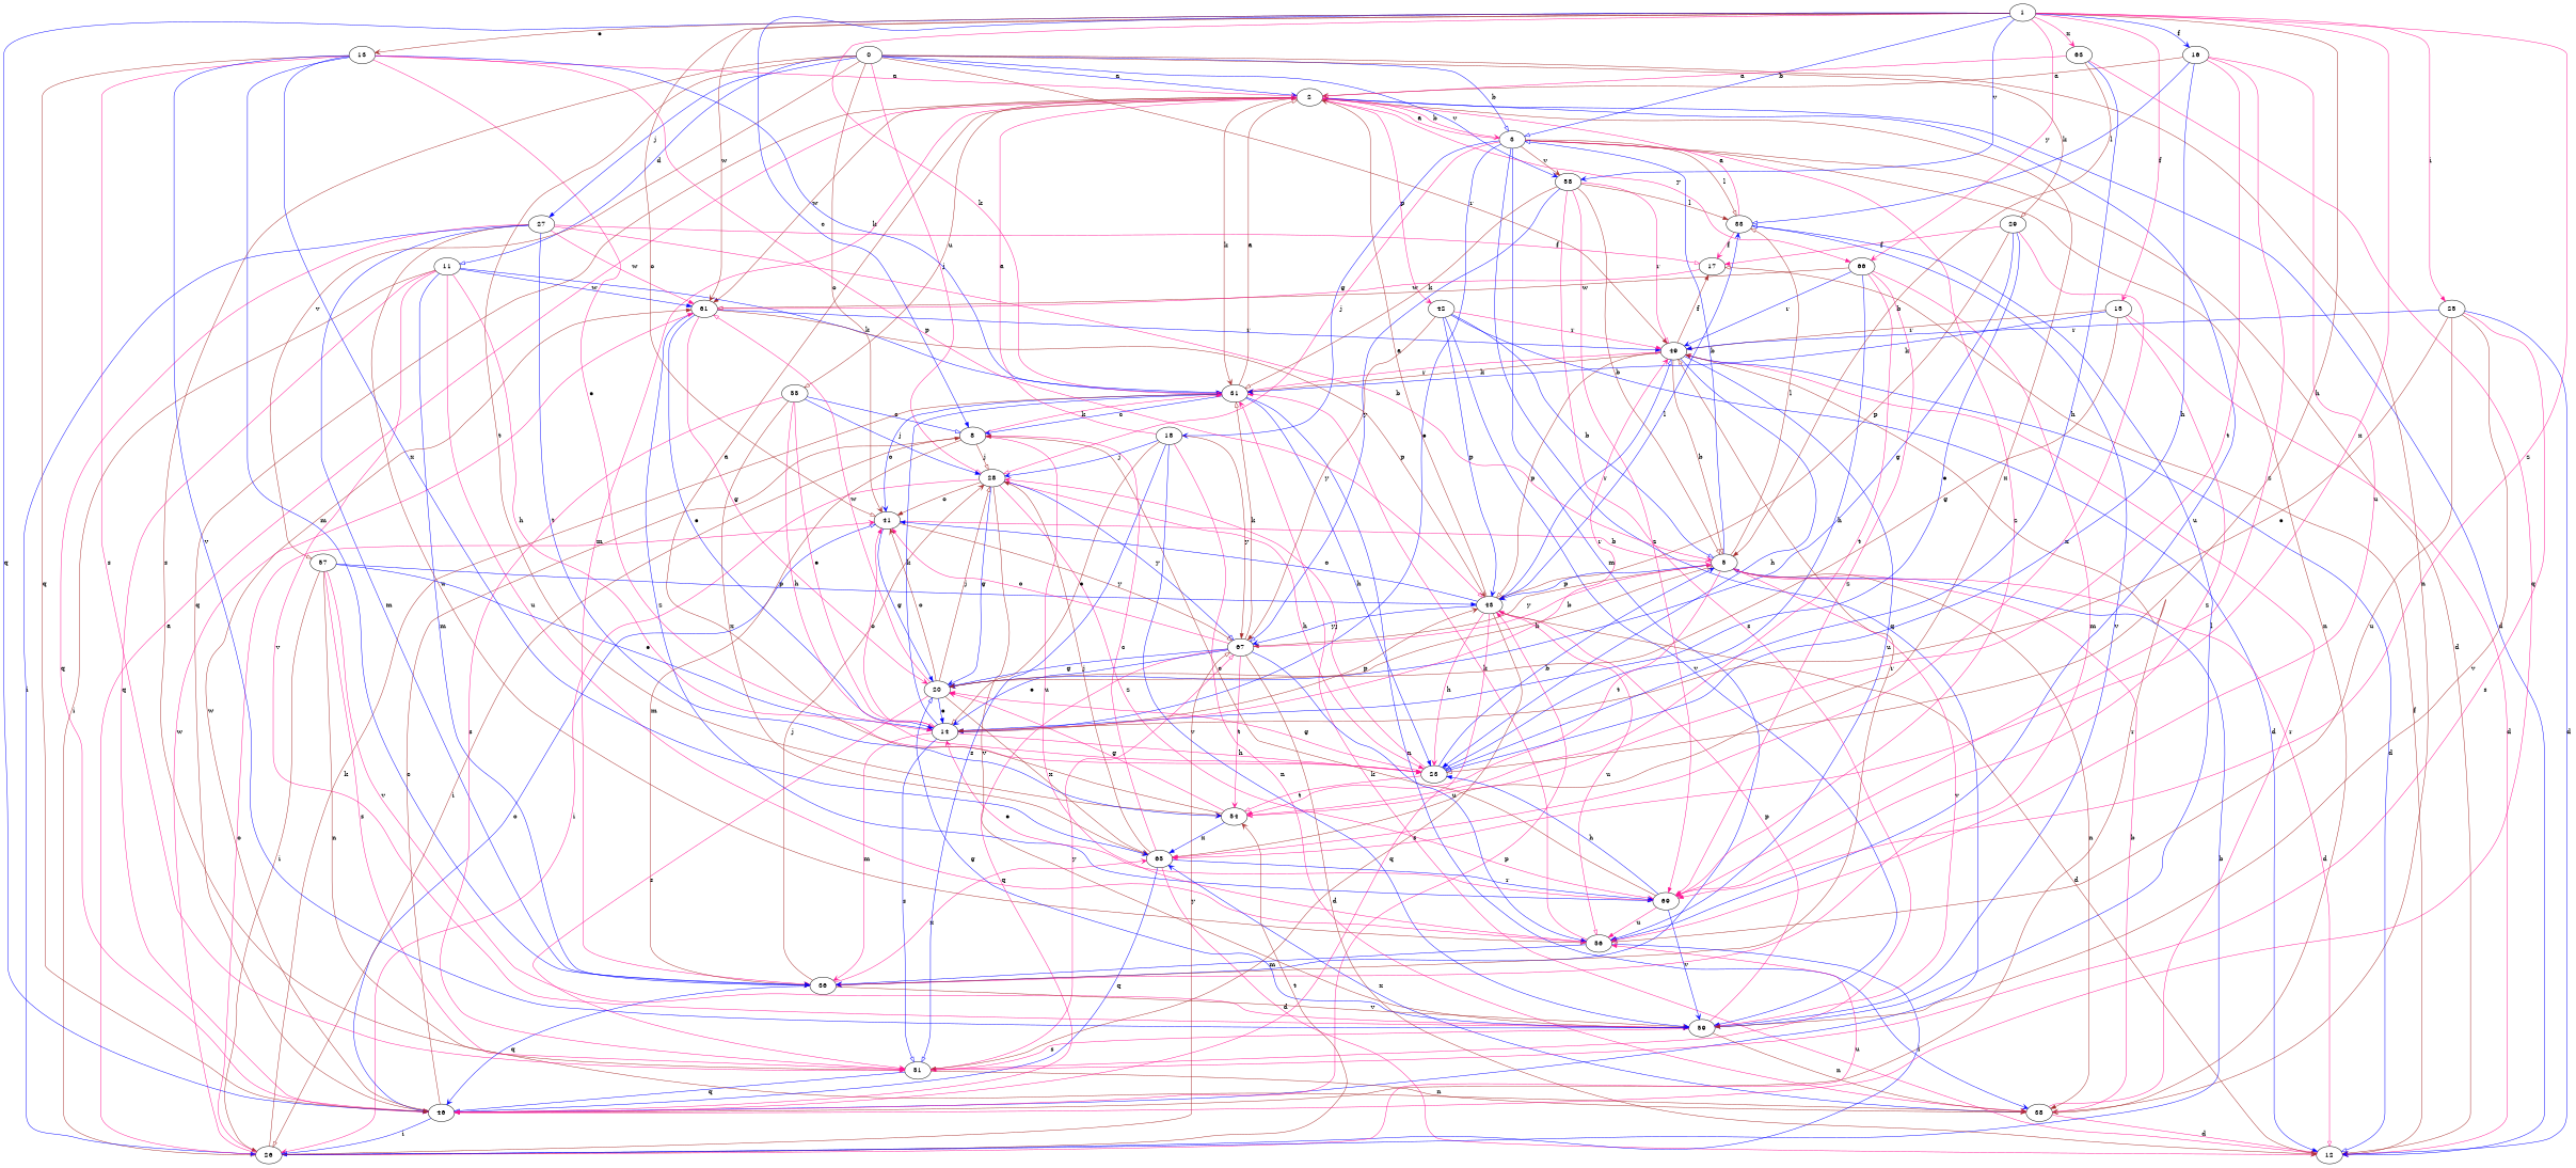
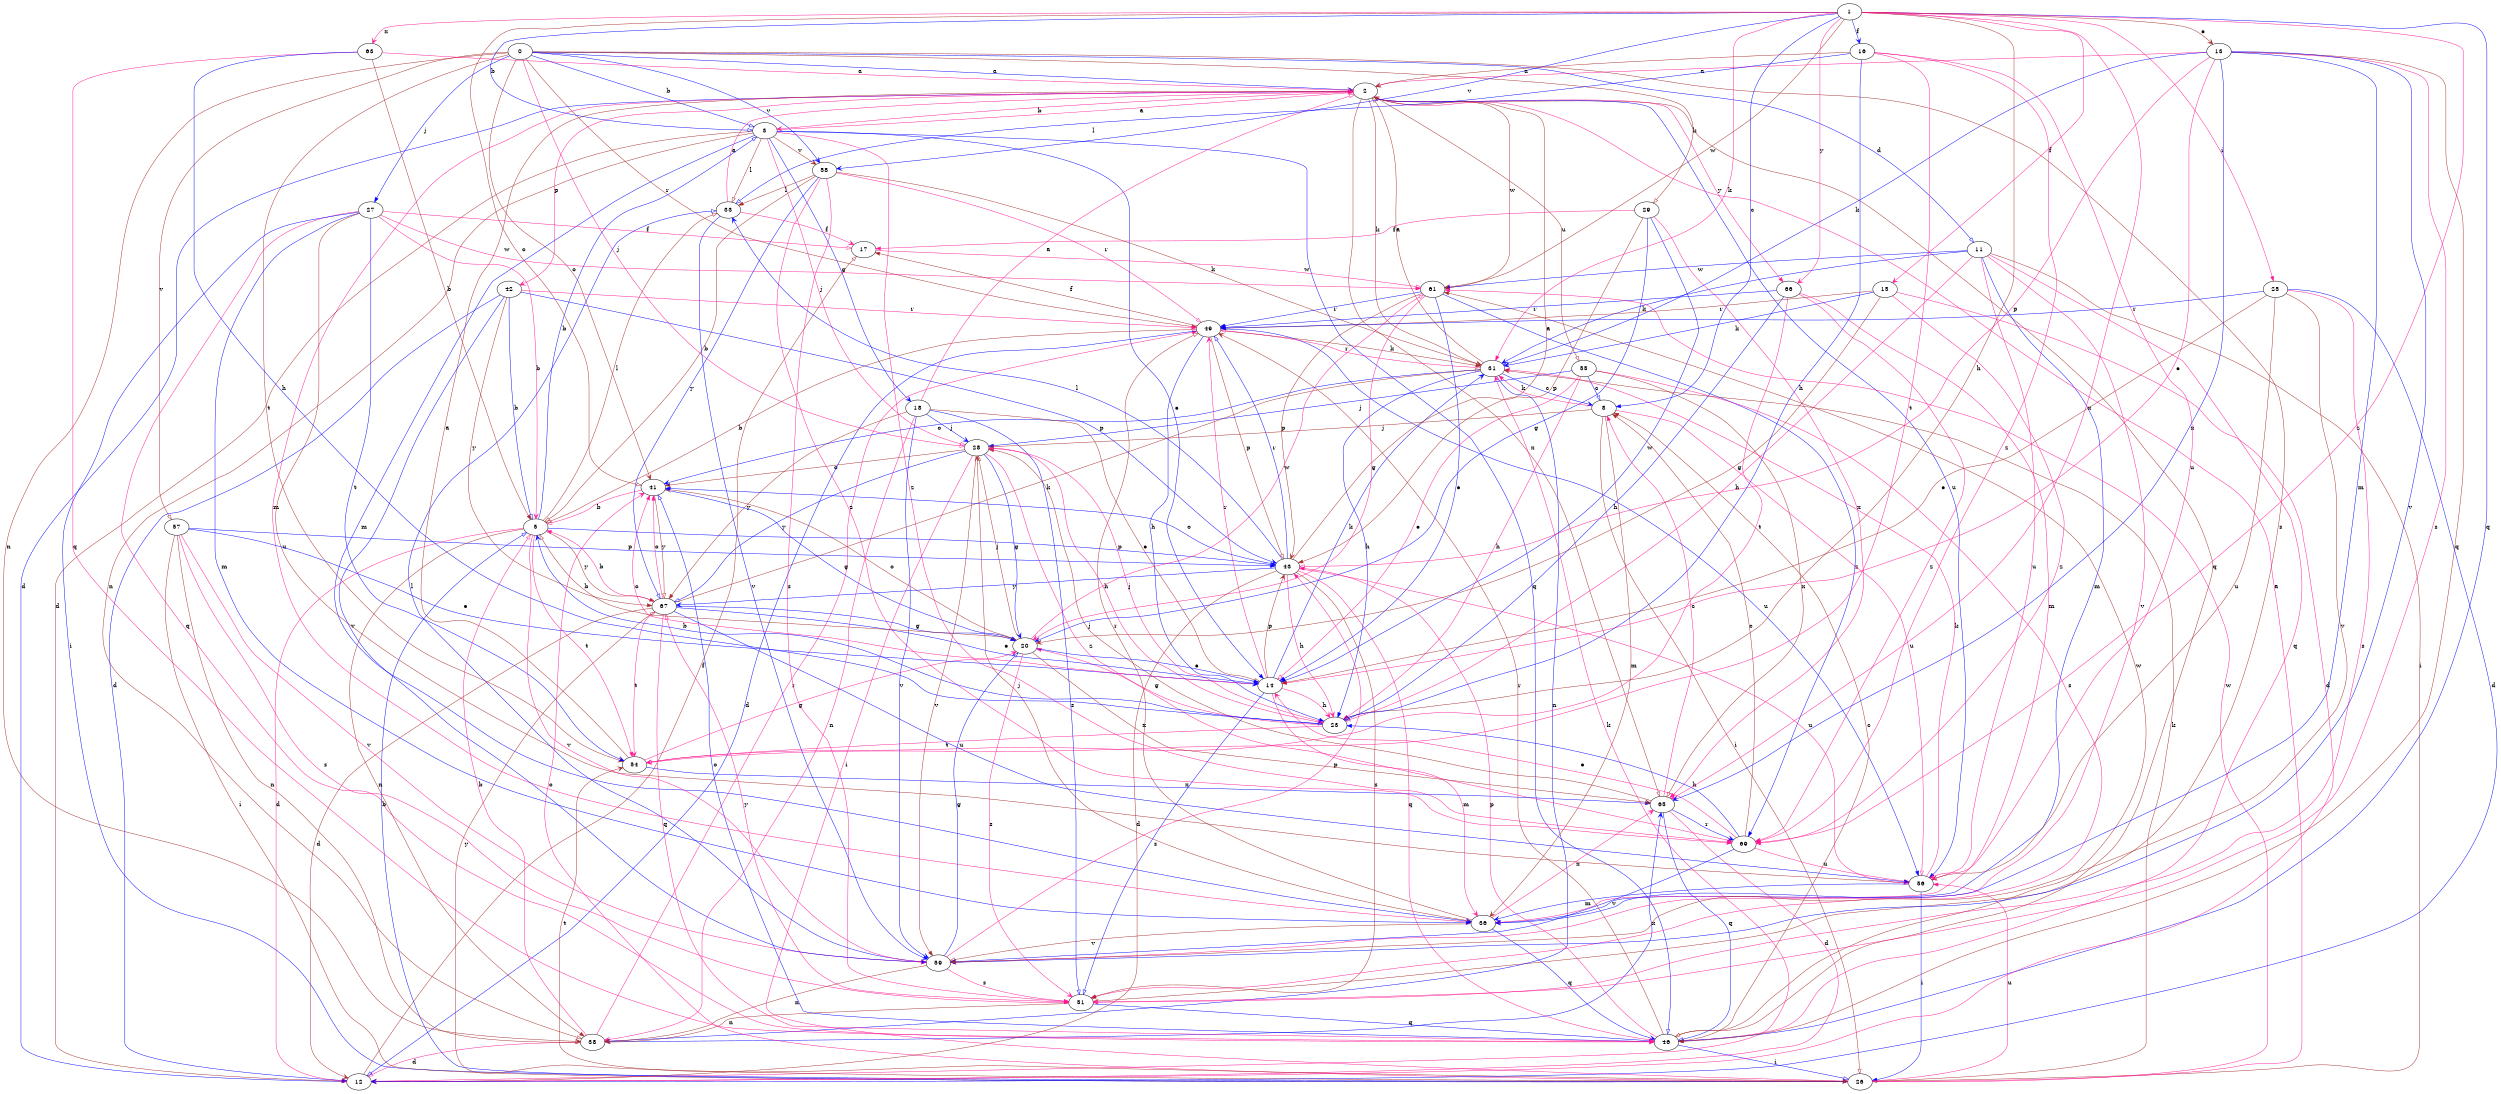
  strict digraph {
    edge [arrowhead=onormal color=deeppink]
    0
    2
    3
    11
    27
    28
    29
    38
    41
    49
    51
    54
    57
    58
    31
    46
    61
    65
    66
    12
    36
    42
    55
    56
    69
    14
    18
    33
    23
    59
    26
    5
    17
    67
    20
    43
    1
    8
    13
    15
    16
    25
    63
    0 -> 2 [arrowhead=vee color=blue label=a]
    0 -> 3 [color=blue label=b]
    0 -> 11 [color=blue label=d]
    0 -> 27 [arrowhead=normal color=blue label=j]
    0 -> 28 [label=j]
    0 -> 29 [color=brown label=k]
    0 -> 38 [arrowhead=vee color=brown label=n]
    0 -> 41 [arrowhead=vee color=brown label=o]
    0 -> 49 [arrowhead=normal color=brown label=r]
    0 -> 51 [color=brown label=s]
    0 -> 54 [arrowhead=vee color=brown label=t]
    0 -> 57 [color=brown label=v]
    0 -> 58 [arrowhead=vee color=blue label=v]
    2 -> 3 [arrowhead=vee label=b]
    2 -> 31 [arrowhead=vee color=brown label=k]
    2 -> 46 [color=brown label=q]
    2 -> 61 [arrowhead=normal color=brown label=w]
    2 -> 65 [color=brown label=x]
    2 -> 66 [arrowhead=normal label=y]
    2 -> 12 [color=blue label=d]
    2 -> 36 [arrowhead=vee label=m]
    2 -> 42 [arrowhead=vee label=p]
    2 -> 55 [color=brown label=u]
    2 -> 56 [arrowhead=normal color=blue label=u]
    3 -> 2 [label=a]
    3 -> 28 [label=j]
    3 -> 38 [color=brown label=n]
    3 -> 58 [arrowhead=vee color=brown label=v]
    3 -> 46 [color=blue label=q]
    3 -> 12 [arrowhead=normal color=brown label=d]
    3 -> 36 [arrowhead=vee color=blue label=m]
    3 -> 69 [arrowhead=vee label=z]
    3 -> 14 [arrowhead=normal color=blue label=e]
    3 -> 18 [arrowhead=vee color=blue label=g]
    3 -> 33 [color=brown label=l]
    11 -> 31 [arrowhead=vee color=blue label=k]
    11 -> 46 [label=q]
    11 -> 61 [arrowhead=normal color=blue label=w]
    11 -> 36 [color=blue label=m]
    11 -> 56 [arrowhead=vee label=u]
    11 -> 23 [label=h]
    11 -> 59 [arrowhead=vee label=v]
    11 -> 26 [color=brown label=i]
    27 -> 54 [arrowhead=vee color=blue label=t]
    27 -> 46 [arrowhead=vee label=q]
    27 -> 61 [arrowhead=normal label=w]
    27 -> 36 [arrowhead=normal color=blue label=m]
    27 -> 56 [color=brown label=u]
    27 -> 26 [arrowhead=normal color=blue label=i]
    27 -> 5 [arrowhead=vee label=b]
    27 -> 17 [label=f]
    28 -> 41 [arrowhead=normal color=brown label=o]
    28 -> 69 [arrowhead=vee label=z]
    28 -> 23 [arrowhead=normal label=h]
    28 -> 59 [arrowhead=normal color=brown label=v]
    28 -> 26 [arrowhead=vee label=i]
    28 -> 67 [color=blue label=y]
    28 -> 20 [arrowhead=vee color=blue label=g]
    29 -> 65 [arrowhead=normal label=x]
-   29 -> 14 [arrowhead=normal color=blue label=e]
+   29 -> 14 [arrowhead=normal color=blue label=w]
    29 -> 17 [arrowhead=normal label=f]
    29 -> 20 [arrowhead=vee color=blue label=g]
    29 -> 43 [arrowhead=normal color=brown label=p]
    38 -> 49 [arrowhead=normal label=r]
    38 -> 65 [arrowhead=vee color=blue label=x]
    38 -> 12 [label=d]
    38 -> 5 [label=b]
    41 -> 5 [label=b]
    41 -> 67 [color=brown label=y]
    41 -> 20 [arrowhead=normal color=blue label=g]
    49 -> 31 [arrowhead=normal color=brown label=k]
    49 -> 12 [color=blue label=d]
    49 -> 56 [arrowhead=normal color=blue label=u]
    49 -> 23 [arrowhead=normal color=blue label=h]
    49 -> 5 [color=brown label=b]
    49 -> 17 [arrowhead=normal color=brown label=f]
    49 -> 43 [color=brown label=p]
    51 -> 38 [color=brown label=n]
    51 -> 46 [color=blue label=q]
    51 -> 67 [label=y]
    54 -> 2 [arrowhead=normal color=brown label=a]
    54 -> 65 [arrowhead=normal color=blue label=x]
    54 -> 20 [arrowhead=vee label=g]
    57 -> 38 [color=brown label=n]
    57 -> 51 [arrowhead=normal label=s]
    57 -> 14 [arrowhead=vee color=blue label=e]
    57 -> 59 [arrowhead=vee label=v]
    57 -> 26 [arrowhead=normal color=brown label=i]
    57 -> 43 [arrowhead=normal color=blue label=p]
    58 -> 49 [label=r]
    58 -> 51 [arrowhead=normal label=s]
    58 -> 31 [color=brown label=k]
    58 -> 69 [arrowhead=normal label=z]
    58 -> 33 [arrowhead=normal color=brown label=l]
    58 -> 5 [color=brown label=b]
    58 -> 67 [color=blue label=y]
    31 -> 2 [color=brown label=a]
    31 -> 38 [arrowhead=vee color=blue label=n]
    31 -> 41 [arrowhead=vee color=blue label=o]
    31 -> 49 [label=r]
    31 -> 23 [arrowhead=normal color=blue label=h]
    31 -> 8 [arrowhead=vee color=blue label=c]
    46 -> 41 [color=blue label=o]
    46 -> 49 [arrowhead=vee color=brown label=r]
    46 -> 61 [arrowhead=normal color=brown label=w]
    46 -> 26 [color=blue label=i]
    46 -> 43 [arrowhead=normal label=p]
    46 -> 8 [arrowhead=normal color=brown label=c]
    61 -> 49 [arrowhead=normal color=blue label=r]
    61 -> 69 [arrowhead=normal color=blue label=z]
    61 -> 14 [arrowhead=normal color=blue label=e]
    61 -> 20 [arrowhead=vee label=g]
    61 -> 43 [arrowhead=vee color=brown label=p]
    65 -> 28 [arrowhead=normal color=brown label=j]
    65 -> 46 [color=blue label=q]
    65 -> 12 [label=d]
    65 -> 69 [arrowhead=vee color=blue label=r]
    65 -> 8 [arrowhead=normal label=c]
    66 -> 49 [arrowhead=vee color=blue label=r]
    66 -> 54 [label=t]
-   66 -> 61 [color=brown label=w]
    66 -> 36 [arrowhead=normal label=m]
    66 -> 69 [arrowhead=normal label=z]
    66 -> 23 [color=blue label=h]
    12 -> 31 [arrowhead=vee label=k]
    12 -> 17 [color=brown label=f]
    36 -> 28 [arrowhead=vee color=brown label=j]
    36 -> 49 [color=brown label=r]
    36 -> 46 [arrowhead=vee color=blue label=q]
    36 -> 65 [arrowhead=vee label=x]
    36 -> 59 [color=brown label=v]
    42 -> 49 [arrowhead=normal label=r]
    42 -> 12 [arrowhead=normal color=blue label=d]
    42 -> 59 [arrowhead=normal color=blue label=v]
    42 -> 5 [color=blue label=b]
    42 -> 67 [arrowhead=normal color=brown label=y]
    42 -> 43 [arrowhead=vee color=blue label=p]
    55 -> 28 [arrowhead=normal color=blue label=j]
    55 -> 51 [arrowhead=normal label=s]
    55 -> 65 [color=brown label=x]
    55 -> 14 [label=e]
    55 -> 23 [arrowhead=normal label=h]
    55 -> 8 [color=blue label=c]
    56 -> 31 [arrowhead=normal label=k]
    56 -> 36 [arrowhead=vee color=blue label=m]
    56 -> 26 [arrowhead=normal color=blue label=i]
    69 -> 56 [arrowhead=normal label=u]
    69 -> 14 [arrowhead=vee label=e]
    69 -> 23 [arrowhead=normal color=blue label=h]
    69 -> 59 [arrowhead=vee color=blue label=v]
    69 -> 8 [arrowhead=normal color=brown label=c]
    14 -> 41 [arrowhead=normal label=o]
    14 -> 49 [arrowhead=vee label=r]
    14 -> 51 [color=blue label=s]
    14 -> 31 [arrowhead=vee color=blue label=k]
    14 -> 36 [arrowhead=vee label=m]
    14 -> 23 [arrowhead=vee label=h]
    14 -> 43 [arrowhead=vee color=brown label=p]
    18 -> 2 [label=a]
    18 -> 28 [arrowhead=vee color=blue label=j]
    18 -> 38 [arrowhead=vee label=n]
    18 -> 51 [color=blue label=s]
    18 -> 14 [color=brown label=e]
    18 -> 59 [arrowhead=vee color=blue label=v]
    18 -> 67 [arrowhead=normal color=brown label=y]
    33 -> 2 [arrowhead=vee label=a]
    33 -> 59 [arrowhead=vee color=blue label=v]
    33 -> 17 [arrowhead=vee label=f]
    23 -> 28 [arrowhead=vee label=j]
    23 -> 54 [label=t]
    23 -> 5 [arrowhead=vee color=blue label=b]
    23 -> 20 [arrowhead=normal label=g]
    59 -> 38 [arrowhead=vee color=brown label=n]
    59 -> 51 [label=s]
    59 -> 33 [color=blue label=l]
    59 -> 20 [color=blue label=g]
    59 -> 43 [arrowhead=normal label=p]
    26 -> 2 [label=a]
    26 -> 41 [arrowhead=vee label=o]
    26 -> 54 [arrowhead=vee color=brown label=t]
    26 -> 31 [arrowhead=vee color=brown label=k]
    26 -> 61 [arrowhead=normal label=w]
    26 -> 56 [arrowhead=normal label=u]
    26 -> 5 [color=blue label=b]
    26 -> 67 [color=brown label=y]
    5 -> 3 [color=blue label=b]
    5 -> 38 [arrowhead=normal color=brown label=n]
    5 -> 54 [arrowhead=normal label=t]
    5 -> 12 [label=d]
    5 -> 33 [color=brown label=l]
    5 -> 59 [label=v]
    5 -> 67 [arrowhead=normal color=brown label=y]
    5 -> 43 [arrowhead=vee color=blue label=p]
    17 -> 61 [label=w]
    67 -> 41 [arrowhead=normal label=o]
    67 -> 54 [arrowhead=vee label=t]
    67 -> 31 [color=brown label=k]
    67 -> 46 [arrowhead=normal label=q]
    67 -> 12 [arrowhead=vee color=brown label=d]
    67 -> 56 [arrowhead=normal color=blue label=u]
    67 -> 14 [arrowhead=vee color=blue label=e]
    67 -> 5 [arrowhead=normal label=b]
    67 -> 20 [arrowhead=normal color=blue label=g]
    20 -> 28 [color=brown label=j]
    20 -> 41 [arrowhead=vee color=brown label=o]
    20 -> 51 [arrowhead=vee label=s]
    20 -> 61 [label=w]
    20 -> 65 [arrowhead=vee color=brown label=x]
    20 -> 14 [arrowhead=normal color=blue label=e]
    20 -> 5 [color=brown label=b]
    43 -> 2 [arrowhead=vee color=brown label=a]
    43 -> 41 [arrowhead=normal color=blue label=o]
    43 -> 49 [color=blue label=r]
    43 -> 51 [arrowhead=normal color=brown label=s]
    43 -> 46 [label=q]
    43 -> 12 [color=brown label=d]
    43 -> 56 [label=u]
    43 -> 33 [arrowhead=vee color=blue label=l]
    43 -> 23 [arrowhead=vee label=h]
    43 -> 67 [arrowhead=vee color=blue label=y]
    1 -> 3 [color=blue label=b]
    1 -> 41 [color=brown label=o]
    1 -> 58 [arrowhead=vee color=blue label=v]
    1 -> 31 [arrowhead=normal label=k]
    1 -> 46 [color=blue label=q]
    1 -> 61 [arrowhead=vee color=brown label=w]
    1 -> 65 [arrowhead=vee label=x]
    1 -> 66 [arrowhead=vee label=y]
    1 -> 69 [arrowhead=normal label=z]
    1 -> 23 [color=brown label=h]
    1 -> 8 [arrowhead=normal color=blue label=c]
    1 -> 13 [arrowhead=vee color=brown label=e]
    1 -> 15 [arrowhead=vee label=f]
    1 -> 16 [arrowhead=vee color=blue label=f]
    1 -> 25 [arrowhead=normal label=i]
    1 -> 63 [arrowhead=vee label=x]
    8 -> 28 [color=brown label=j]
    8 -> 31 [arrowhead=normal label=k]
    8 -> 36 [arrowhead=vee color=brown label=m]
    8 -> 56 [label=u]
    8 -> 26 [color=brown label=i]
    13 -> 2 [label=a]
    13 -> 51 [arrowhead=vee label=s]
    13 -> 31 [color=blue label=k]
    13 -> 46 [arrowhead=normal color=brown label=q]
    13 -> 65 [arrowhead=vee color=blue label=x]
    13 -> 36 [arrowhead=vee color=blue label=m]
    13 -> 14 [arrowhead=normal label=e]
    13 -> 59 [color=blue label=v]
    13 -> 43 [label=p]
    15 -> 49 [color=brown label=r]
    15 -> 31 [arrowhead=vee color=blue label=k]
    15 -> 12 [arrowhead=vee label=d]
    15 -> 69 [arrowhead=vee label=z]
    15 -> 20 [arrowhead=vee color=brown label=g]
    16 -> 2 [arrowhead=vee color=brown label=a]
    16 -> 54 [arrowhead=vee label=t]
    16 -> 56 [arrowhead=vee label=u]
    16 -> 69 [arrowhead=vee label=z]
    16 -> 33 [color=blue label=l]
    16 -> 23 [color=blue label=h]
    25 -> 49 [arrowhead=normal color=blue label=r]
    25 -> 51 [label=s]
    25 -> 12 [arrowhead=vee color=blue label=d]
    25 -> 56 [color=brown label=u]
    25 -> 14 [arrowhead=normal color=brown label=e]
    25 -> 59 [arrowhead=normal color=brown label=v]
    63 -> 2 [label=a]
    63 -> 46 [label=q]
    63 -> 23 [color=blue label=h]
    63 -> 5 [arrowhead=normal color=brown label=b]
  }
